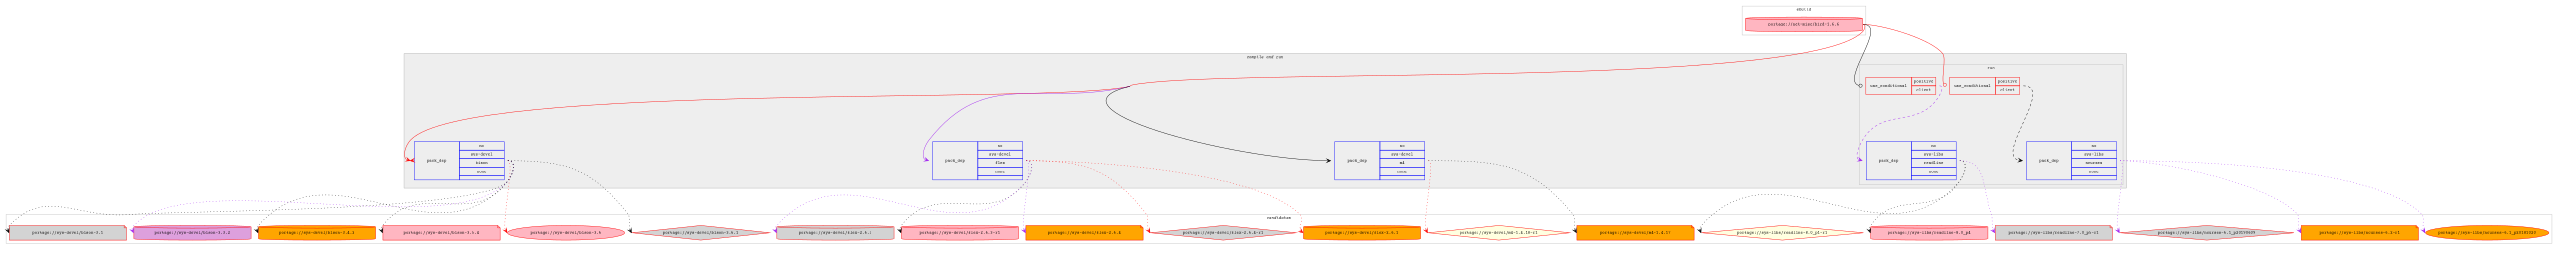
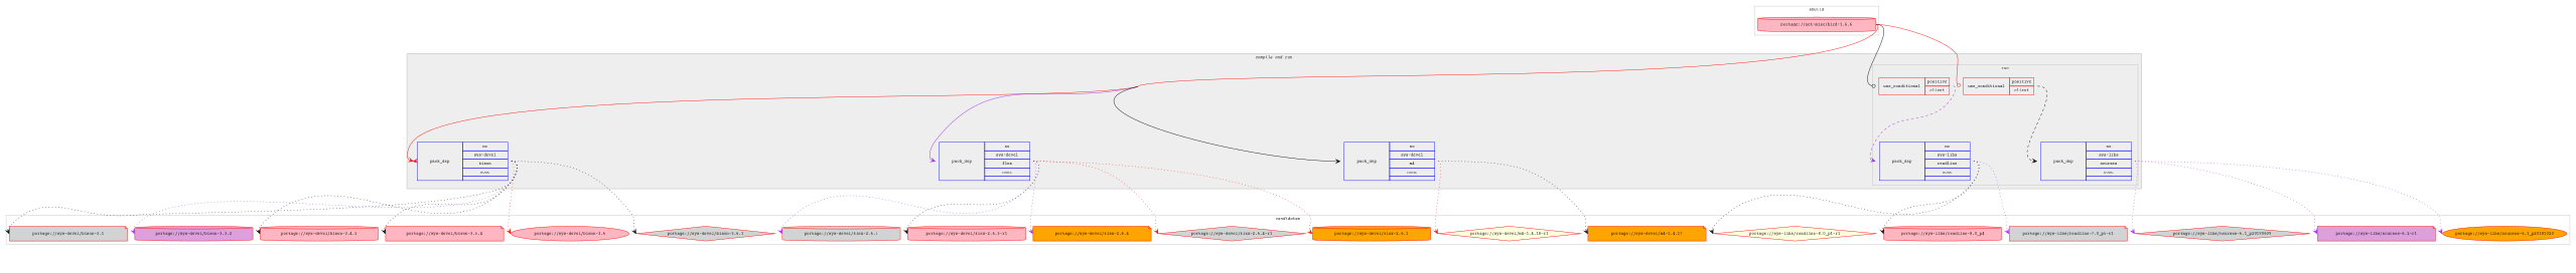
  digraph {
    compound=true
    concentrate=true
    fontname="Courier Prime"
    fontsize=10
    newrank=true
    rankdir=TB
    ranksep=1.5
    node [color=red fontname="Courier Prime" fontsize=10 shape=cylinder style=filled]
    edge [arrowhead=vee color=black fontname="Courier Prime" headport=w style=dotted tailport=e weight=100]
    n1 [fillcolor=lightpink label="portage://net-misc/bird-1.6.6" width=4]
    n2 [color=blue label=<<TABLE BORDER="0" CELLBORDER="1" CELLSPACING="0" CELLPADDING="4" WIDTH="220"><TR><TD ROWSPAN="6" CELLPADDING="30">pack_dep</TD></TR><TR><TD WIDTH="110">no</TD></TR><TR><TD>sys-devel</TD></TR><TR><TD>bison</TD></TR><TR><TD>none</TD></TR><TR><TD></TD></TR></TABLE>> shape=none style=""]
    n3 [color=blue label=<<TABLE BORDER="0" CELLBORDER="1" CELLSPACING="0" CELLPADDING="4" WIDTH="220"><TR><TD ROWSPAN="6" CELLPADDING="30">pack_dep</TD></TR><TR><TD WIDTH="110">no</TD></TR><TR><TD>sys-devel</TD></TR><TR><TD>flex</TD></TR><TR><TD>none</TD></TR><TR><TD></TD></TR></TABLE>> shape=none style=""]
    n4 [color=blue label=<<TABLE BORDER="0" CELLBORDER="1" CELLSPACING="0" CELLPADDING="4" WIDTH="220"><TR><TD ROWSPAN="6" CELLPADDING="30">pack_dep</TD></TR><TR><TD WIDTH="110">no</TD></TR><TR><TD>sys-devel</TD></TR><TR><TD>m4</TD></TR><TR><TD>none</TD></TR><TR><TD></TD></TR></TABLE>> shape=none style=""]
    n5 [color=blue label=<<TABLE BORDER="0" CELLBORDER="1" CELLSPACING="0" CELLPADDING="4" WIDTH="220"><TR><TD ROWSPAN="6" CELLPADDING="30">pack_dep</TD></TR><TR><TD WIDTH="110">no</TD></TR><TR><TD>sys-libs</TD></TR><TR><TD>ncurses</TD></TR><TR><TD>none</TD></TR><TR><TD></TD></TR></TABLE>> shape=none style=""]
    n6 [label=<<TABLE BORDER="0" CELLBORDER="1" CELLSPACING="0" CELLPADDING="4"><TR><TD ROWSPAN="3" CELLPADDING="10">use_conditional</TD></TR><TR><TD>positive</TD></TR><TR><TD>client</TD></TR></TABLE>> shape=none style=""]
    n7 [color=blue label=<<TABLE BORDER="0" CELLBORDER="1" CELLSPACING="0" CELLPADDING="4" WIDTH="220"><TR><TD ROWSPAN="6" CELLPADDING="30">pack_dep</TD></TR><TR><TD WIDTH="110">no</TD></TR><TR><TD>sys-libs</TD></TR><TR><TD>readline</TD></TR><TR><TD>none</TD></TR><TR><TD></TD></TR></TABLE>> shape=none style=""]
    n8 [label=<<TABLE BORDER="0" CELLBORDER="1" CELLSPACING="0" CELLPADDING="4"><TR><TD ROWSPAN="3" CELLPADDING="10">use_conditional</TD></TR><TR><TD>positive</TD></TR><TR><TD>client</TD></TR></TABLE>> shape=none style=""]
    n9 [fillcolor=lightgrey label="portage://sys-devel/bison-3.6.1" shape=diamond width=4]
    n10 [fillcolor=lightpink label="portage://sys-devel/bison-3.6" shape=ellipse width=4]
    n11 [fillcolor=lightpink label="portage://sys-devel/bison-3.5.4" shape=note width=4]
-   n12 [fillcolor=orange label="portage://sys-devel/bison-3.4.2" width=4]
+   n12 [fillcolor=lightpink label="portage://sys-devel/bison-3.4.2" width=4]
    n13 [fillcolor=plum label="portage://sys-devel/bison-3.3.2" width=4]
    n14 [fillcolor=lightgrey label="portage://sys-devel/bison-3.1" shape=note width=4]
    n15 [fillcolor=lightgrey label="portage://sys-devel/flex-2.6.4-r1" shape=diamond width=4]
    n16 [fillcolor=orange label="portage://sys-devel/flex-2.6.4" shape=note width=4]
    n17 [fillcolor=lightpink label="portage://sys-devel/flex-2.6.3-r1" width=4]
    n18 [fillcolor=lightgrey label="portage://sys-devel/flex-2.6.3" width=4]
    n19 [fillcolor=orange label="portage://sys-devel/flex-2.6.1" width=4]
    n20 [fillcolor=lightyellow label="portage://sys-devel/m4-1.4.18-r1" shape=diamond width=4]
    n21 [fillcolor=orange label="portage://sys-devel/m4-1.4.17" shape=note width=4]
-   n22 [fillcolor=orange label="portage://sys-libs/ncurses-6.2-r1" shape=note width=4]
+   n22 [fillcolor=plum label="portage://sys-libs/ncurses-6.2-r1" shape=note width=4]
    n23 [fillcolor=lightgrey label="portage://sys-libs/ncurses-6.1_p20190609" shape=diamond width=4]
    n24 [fillcolor=orange label="portage://sys-libs/ncurses-6.1_p20181020" shape=ellipse width=4]
    n25 [fillcolor=lightpink label="portage://sys-libs/readline-8.0_p4" width=4]
    n26 [fillcolor=lightyellow label="portage://sys-libs/readline-8.0_p1-r1" shape=diamond width=4]
    n27 [fillcolor=lightgrey label="portage://sys-libs/readline-7.0_p5-r1" shape=note width=4]
    subgraph cluster_1 {
      color=gray
      label=<<i>dependencies</i>>
      subgraph cluster_2 {
        color=gray
        fillcolor="#eeeeee"
        label=<<i>compile</i>>
        style=filled
        subgraph sub_3 {
          color=gray
          fillcolor="#eeeeee"
          label=<<i>compile</i>>
          style=filled
          n2
        }
        subgraph sub_4 {
          color=gray
          fillcolor="#eeeeee"
          label=<<i>compile</i>>
          style=filled
          n3
        }
        subgraph sub_5 {
          color=gray
          fillcolor="#eeeeee"
          label=<<i>compile</i>>
          style=filled
          n4
        }
      }
      subgraph cluster_6 {
        color=gray
        fillcolor="#eeeeee"
        label=<<i>compile and run</i>>
        style=filled
      }
      subgraph cluster_7 {
        color=gray
        fillcolor="#eeeeee"
        label=<<i>run</i>>
        style=filled
        subgraph sub_8 {
          color=gray
          fillcolor="#eeeeee"
          label=<<i>run</i>>
          style=filled
          n6
          subgraph sub_9 {
            color=gray
            fillcolor="#eeeeee"
            label=<<i>run</i>>
            style=filled
            n5
          }
        }
        subgraph sub_10 {
          color=gray
          fillcolor="#eeeeee"
          label=<<i>run</i>>
          style=filled
          n8
          subgraph sub_11 {
            color=gray
            fillcolor="#eeeeee"
            label=<<i>run</i>>
            style=filled
            n7
          }
        }
      }
    }
    subgraph cluster_12 {
      color=gray
      label=<<i>ebuild</i>>
      rank=same
      n1
    }
    subgraph cluster_13 {
      color=gray
      label=<<i>candidates</i>>
      rank=same
      subgraph sub_14 {
        color=black
        label=<<i>candidates</i>>
        nodesep=1
        rank=same
        n9
        n10
        n11
        n12
        n13
        n14
      }
      subgraph sub_15 {
        color=black
        label=<<i>candidates</i>>
        nodesep=1
        rank=same
        n15
        n16
        n17
        n18
        n19
      }
      subgraph sub_16 {
        color=black
        label=<<i>candidates</i>>
        nodesep=1
        rank=same
        n20
        n21
      }
      subgraph sub_17 {
        color=black
        label=<<i>candidates</i>>
        nodesep=1
        rank=same
        n22
        n23
        n24
      }
      subgraph sub_18 {
        color=black
        label=<<i>candidates</i>>
        nodesep=1
        rank=same
        n25
        n26
        n27
      }
    }
    n1 -> n2 [color=red style=solid weight=20]
    n1 -> n3 [color=purple style=solid weight=20]
    n1 -> n4 [style=solid weight=20]
    n1 -> n6 [arrowhead=odot color=red style=solid weight=20]
    n1 -> n8 [arrowhead=odot style=solid weight=20]
    n2 -> n9
    n2 -> n10 [color=red]
    n2 -> n11
    n2 -> n12
    n2 -> n13 [color=purple]
    n2 -> n14
    n3 -> n15 [color=red]
    n3 -> n16 [color=purple]
    n3 -> n17
    n3 -> n18 [color=purple]
    n3 -> n19 [color=red]
    n4 -> n20 [color=red]
    n4 -> n21
    n5 -> n22 [color=purple]
    n5 -> n23 [color=purple]
    n5 -> n24 [color=purple]
    n6 -> n5 [style=dashed weight=20]
    n7 -> n25
    n7 -> n26
    n7 -> n27 [color=purple]
    n8 -> n7 [color=purple style=dashed weight=20]
  }
